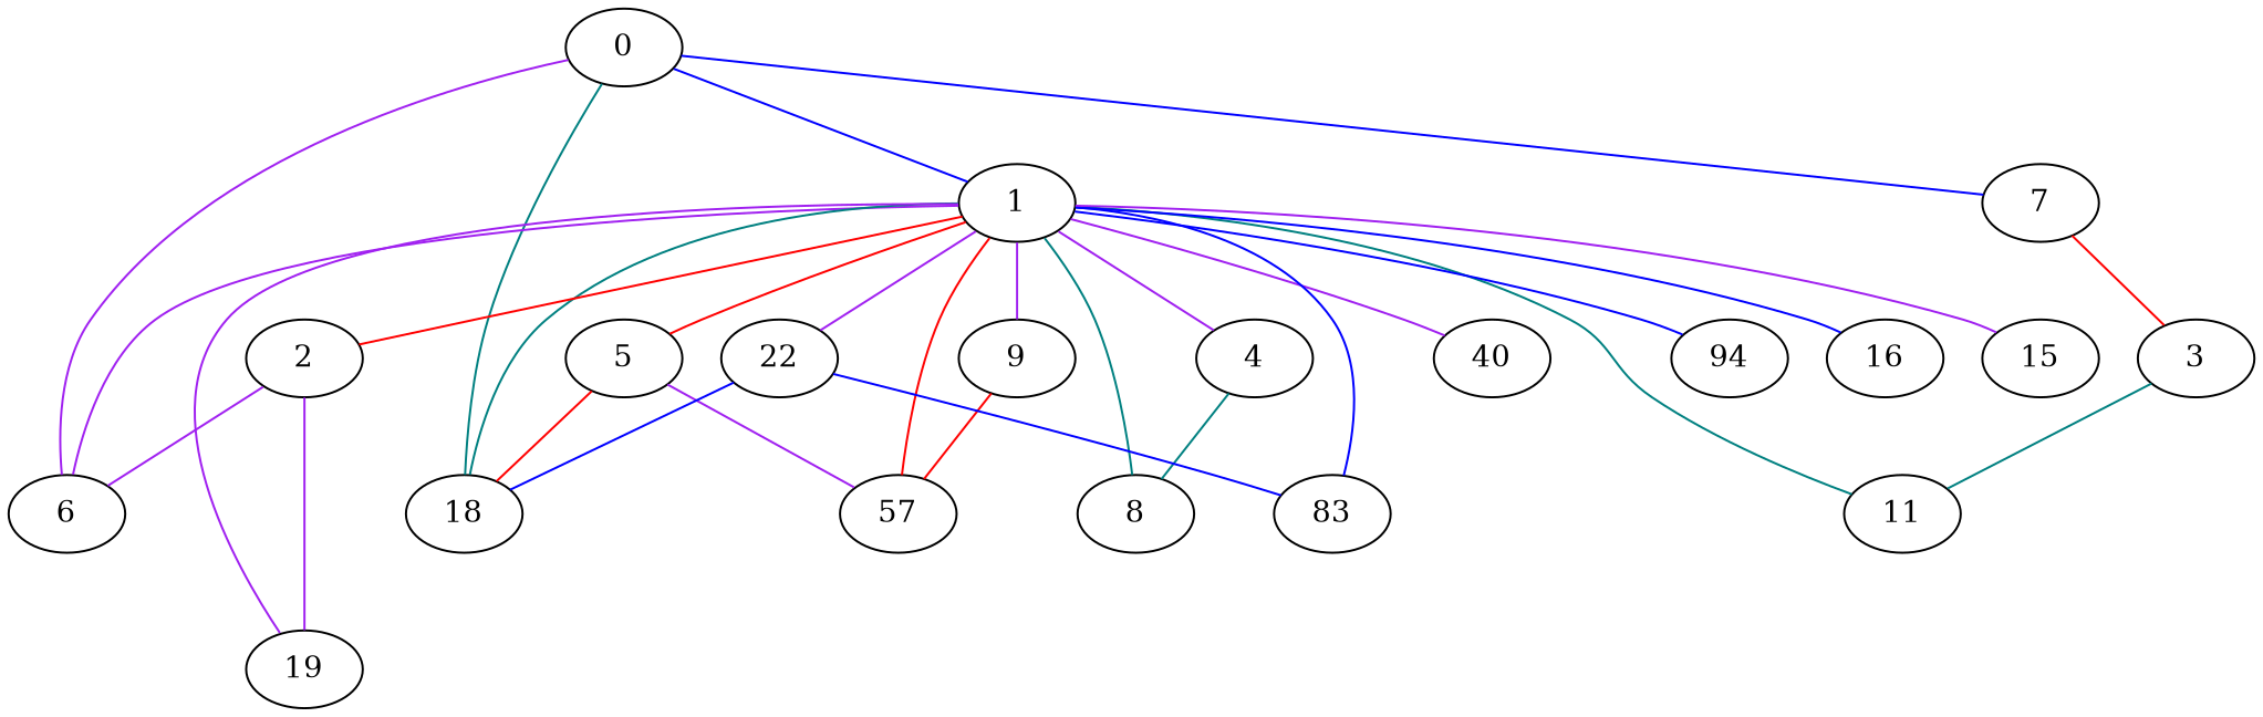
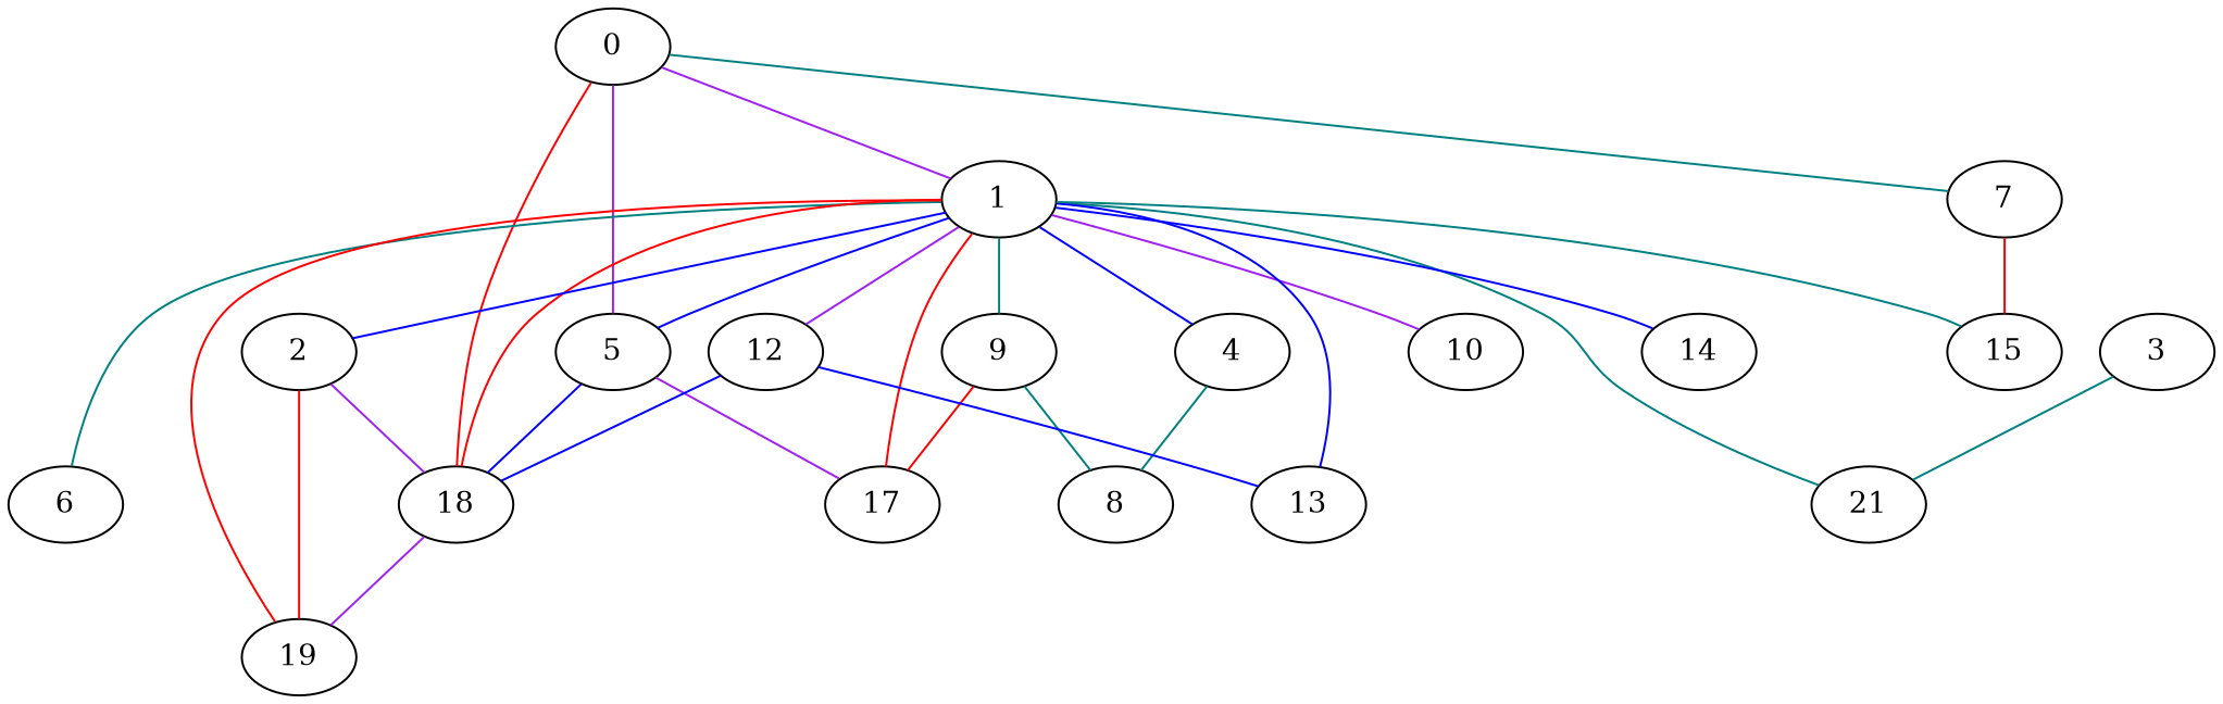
  graph {
    edge [color=purple]
    0
    1
    6
    7
    18
    2
    4
    5
    8
    9
-   10 [label=40]
-   11
-   12 [label=22]
-   13 [label=83]
-   14 [label=94]
+   10
+   11 [label=21]
+   12
+   13
+   14
    15
-   16
-   17 [label=57]
+   17
    19
    3
-   0 -- 1 [color=blue]
-   0 -- 6
-   0 -- 7 [color=blue]
-   0 -- 18 [color=teal]
-   1 -- 6
-   1 -- 18 [color=teal]
-   1 -- 2 [color=red]
-   1 -- 4
-   1 -- 5 [color=red]
-   1 -- 8 [color=teal]
-   1 -- 9
+   0 -- 1
+   0 -- 5
+   0 -- 7 [color=teal]
+   0 -- 18 [color=red]
+   1 -- 6 [color=teal]
+   1 -- 18 [color=red]
+   1 -- 2 [color=blue]
+   1 -- 4 [color=blue]
+   1 -- 5 [color=blue]
+   9 -- 8 [color=teal]
+   1 -- 9 [color=teal]
    1 -- 10
    1 -- 11 [color=teal]
    1 -- 12
    1 -- 13 [color=blue]
    1 -- 14 [color=blue]
-   1 -- 15
-   1 -- 16 [color=blue]
+   1 -- 15 [color=teal]
    1 -- 17 [color=red]
-   1 -- 19
-   7 -- 3 [color=red]
-   2 -- 6
-   2 -- 19
+   1 -- 19 [color=red]
+   7 -- 15 [color=red]
+   18 -- 19
+   2 -- 18
+   2 -- 19 [color=red]
    4 -- 8 [color=teal]
-   5 -- 18 [color=red]
+   5 -- 18 [color=blue]
    5 -- 17
    9 -- 17 [color=red]
    12 -- 18 [color=blue]
    12 -- 13 [color=blue]
    3 -- 11 [color=teal]
  }
